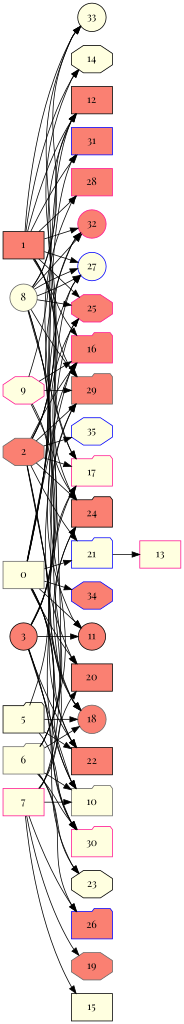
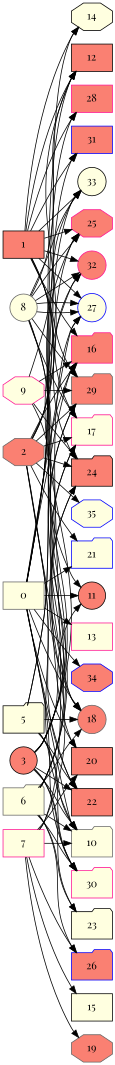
  digraph {
    fontname="Playfair Display"
    rankdir=LR
    node [alpha=0.18 color=black fillcolor=salmon fontname="Playfair Display" shape=box style=filled]
    edge [fontname="Playfair Display"]
    1 [expect_size=7051013462141730]
    12 [alpha=0.00 expect_size=1568963177551917]
    14 [alpha=0.01 expect_size=854222598468845440 fillcolor=lightyellow shape=octagon]
    16 [alpha=0.19 color=deeppink expect_size=171805941744795648000 shape=folder]
    17 [alpha=0.09 color=deeppink expect_size=1504579660161498880 fillcolor=lightyellow shape=folder]
    24 [alpha=0.08 expect_size=10357299688279228 shape=folder]
    25 [alpha=0.08 color=deeppink expect_size=1850624533845971566592 shape=octagon]
    27 [alpha=0.02 color=blue expect_size=132640334472804608 fillcolor=lightyellow shape=circle]
    28 [alpha=0.06 color=deeppink expect_size=669562221370464534528]
    29 [alpha=0.10 color=gray40 expect_size=7526968893807980 shape=folder]
    31 [alpha=0.07 color=blue expect_size=2183985220373481984]
    32 [alpha=0.04 color=deeppink expect_size=5611116025995568 shape=circle]
    33 [alpha=0.14 expect_size=2232173806007353344 fillcolor=lightyellow shape=circle]
    2 [alpha=0.06 color=gray40 expect_size=619721179569061888 shape=octagon]
    10 [alpha=0.07 color=gray40 expect_size=3335362888352472 fillcolor=lightyellow shape=folder]
    18 [alpha=0.16 color=gray40 expect_size=289669745975914135552 shape=circle]
    21 [alpha=0.02 color=blue expect_size=6978667656987193 fillcolor=lightyellow shape=folder]
    22 [alpha=0.06 expect_size=650392960928486]
    35 [alpha=0.10 color=blue expect_size=32596553331880464 fillcolor=lightyellow shape=octagon]
    3 [alpha=0.11 expect_size=1722493537254624985088 shape=circle]
    11 [alpha=0.03 expect_size=128447305709722271744 shape=circle]
-   23 [alpha=0.16 expect_size=286549999883297568 fillcolor=lightyellow shape=octagon]
+   23 [alpha=0.16 expect_size=286549999883297568 fillcolor=lightyellow shape=folder]
    30 [alpha=0.05 color=deeppink expect_size=1298430309694548475904 fillcolor=lightyellow shape=folder]
    n24 [alpha=0.08 color=gray40 expect_size=1327372051337210494976 fillcolor=lightyellow label=0]
    13 [alpha=0.05 color=deeppink expect_size=150108016513204092928 fillcolor=lightyellow]
    20 [alpha=0.02 expect_size=22187336584436868]
    34 [alpha=0.13 color=blue expect_size=79251017933258752000 shape=octagon]
    5 [alpha=0.03 expect_size=1325990309914733568 fillcolor=lightyellow shape=folder]
    6 [alpha=0.15 color=gray40 expect_size=1142457675880311936 fillcolor=lightyellow shape=folder]
    26 [alpha=0.09 color=blue expect_size=719262615521342783488 shape=folder]
    7 [alpha=0.03 color=deeppink expect_size=490745689270124544000 fillcolor=lightyellow]
    15 [alpha=0.13 expect_size=46785306463956440 fillcolor=lightyellow]
    19 [color=gray40 expect_size=1761220934978179584 shape=octagon]
    8 [color=gray40 expect_size=255263427562307584000 fillcolor=lightyellow shape=circle]
    9 [alpha=0.11 color=deeppink expect_size=21910746519931552 fillcolor=lightyellow shape=octagon]
    1 -> 12
    1 -> 14
    1 -> 16
    1 -> 17
    1 -> 24
    1 -> 25
    1 -> 27
    1 -> 28
    1 -> 29
    1 -> 31
    1 -> 32
    1 -> 33
    2 -> 12
    2 -> 14
    2 -> 16
    2 -> 17
    2 -> 24
    2 -> 29
    2 -> 32
    2 -> 10
    2 -> 18
    2 -> 21
    2 -> 22
    2 -> 35
    3 -> 16
    3 -> 17
    3 -> 29
    3 -> 32
    3 -> 10
    3 -> 22
    3 -> 11
    3 -> 23
    3 -> 30
    n24 -> 12
    n24 -> 16
    n24 -> 25
    n24 -> 27
    n24 -> 28
    n24 -> 31
    n24 -> 10
    n24 -> 18
    n24 -> 21
    n24 -> 22
    n24 -> 11
    n24 -> 30
-   21 -> 13
+   n24 -> 13
    n24 -> 20
    n24 -> 34
    5 -> 25
+   5 -> 33
+   5 -> 10
    5 -> 18
    5 -> 22
    5 -> 30
    6 -> 17
    6 -> 24
    6 -> 29
    6 -> 10
    6 -> 18
    6 -> 23
    6 -> 30
    6 -> 26
    7 -> 24
    7 -> 27
    7 -> 10
    7 -> 20
    7 -> 26
    7 -> 15
    7 -> 19
    8 -> 12
    8 -> 17
    8 -> 25
    8 -> 27
    8 -> 27
    8 -> 29
    8 -> 32
    8 -> 33
    8 -> 11
    8 -> 20
    9 -> 16
    9 -> 24
    9 -> 29
    9 -> 33
    9 -> 18
  }
